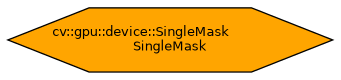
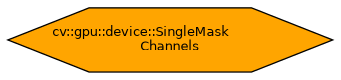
  digraph {
    rankdir=LR
    fontname="DejaVu Sans"
-   n1 [color=black fillcolor=orange fontname="DejaVu Sans" fontsize=10 height=0.2 label="cv::gpu::device::SingleMask\lSingleMask" shape=hexagon style=filled width=0.4]
+   n1 [color=black fillcolor=orange fontname="DejaVu Sans" fontsize=10 height=0.2 label="cv::gpu::device::SingleMask\lChannels" shape=hexagon style=filled width=0.4]
  }
